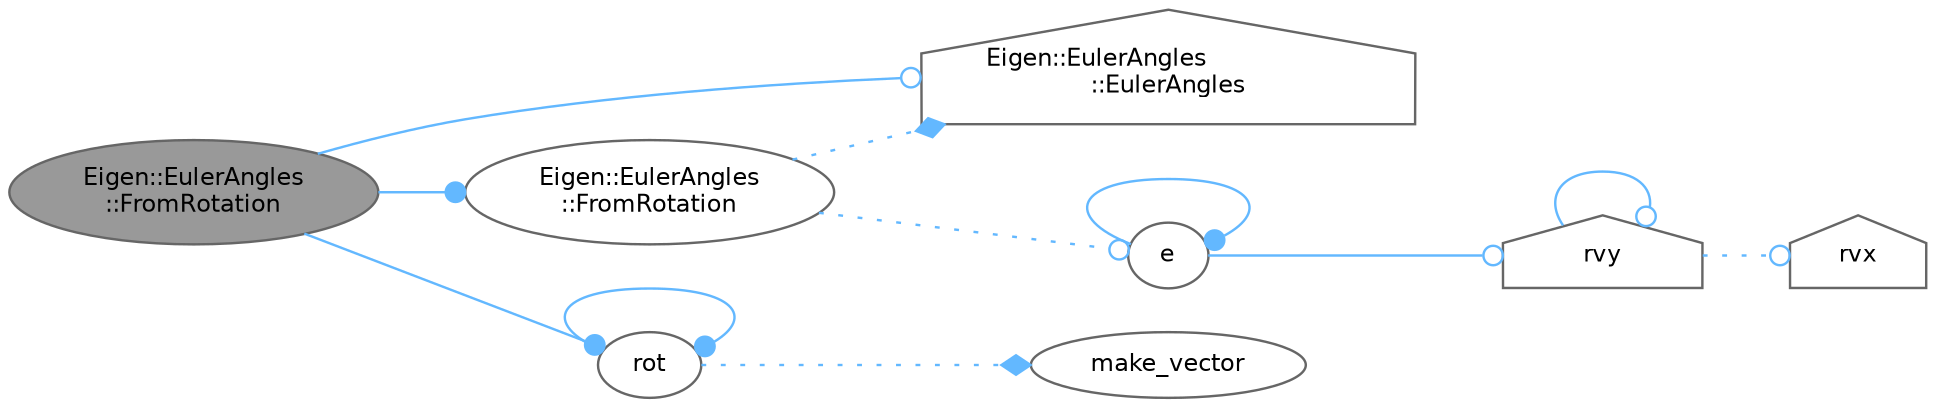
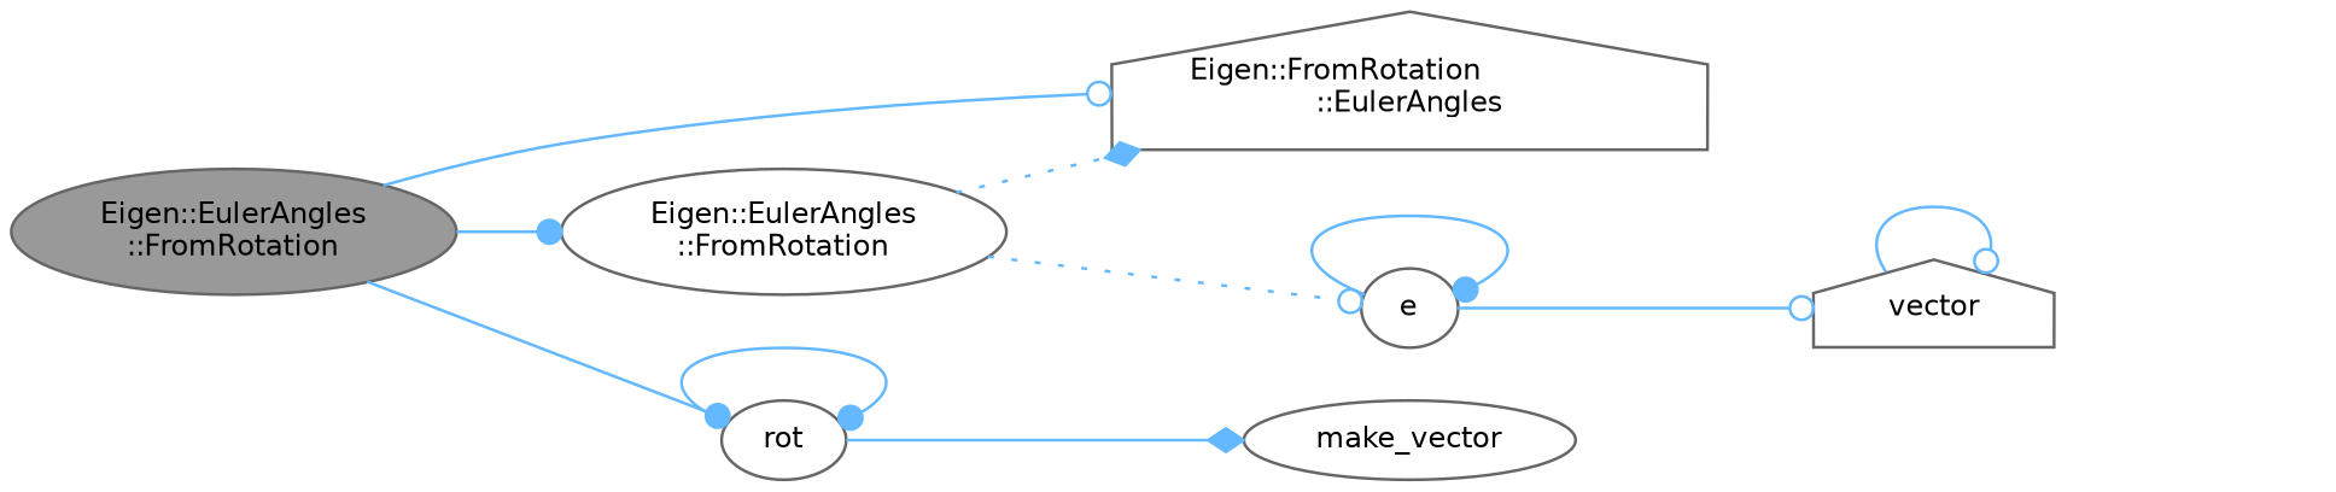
  digraph {
    rankdir=LR
    node [color=grey40 fillcolor=white fontname=Helvetica fontsize=10 shape=ellipse style=filled]
    edge [arrowhead=odot color=steelblue1 fontname=Helvetica fontsize=10 labelfontname=Helvetica labelfontsize=10 style=solid]
    n1 [color=gray40 fillcolor=grey60 fontcolor=black height=0.2 label="Eigen::EulerAngles\l::FromRotation" width=0.4]
-   n2 [height=0.2 label="Eigen::EulerAngles\l::EulerAngles" shape=house width=0.4]
+   n2 [height=0.2 label="Eigen::FromRotation\l::EulerAngles" shape=house width=0.4]
    n3 [height=0.2 label="Eigen::EulerAngles\l::FromRotation" width=0.4]
    n4 [height=0.2 label=rot width=0.4]
    n5 [height=0.2 label=e width=0.4]
    n6 [height=0.2 label=make_vector width=0.4]
-   n7 [height=0.2 label=rvy shape=house width=0.4]
-   n8 [height=0.2 label=rvx shape=house width=0.4]
+   n7 [height=0.2 label=vector shape=house width=0.4]
    n1 -> n2
    n1 -> n3 [arrowhead=dot]
    n1 -> n4 [arrowhead=dot]
    n3 -> n2 [arrowhead=diamond style=dotted]
    n3 -> n5 [style=dotted]
    n4 -> n4 [arrowhead=dot]
-   n4 -> n6 [arrowhead=diamond style=dotted]
+   n4 -> n6 [arrowhead=diamond]
    n5 -> n5 [arrowhead=dot]
    n5 -> n7
    n7 -> n7
-   n7 -> n8 [style=dotted]
  }
